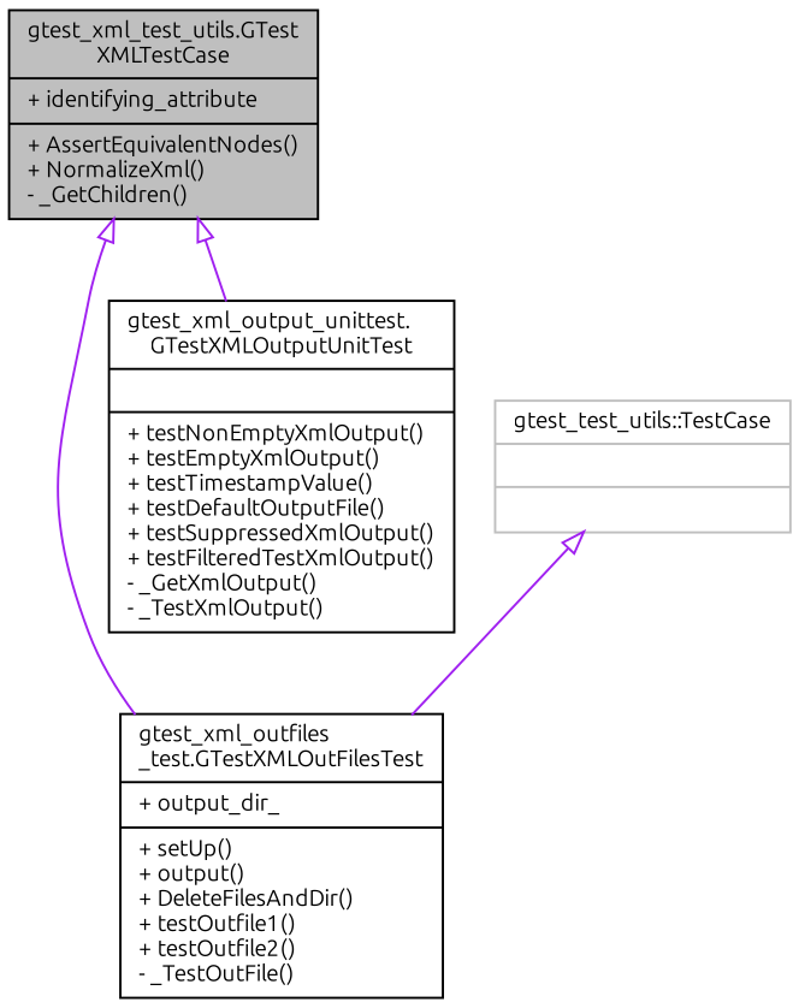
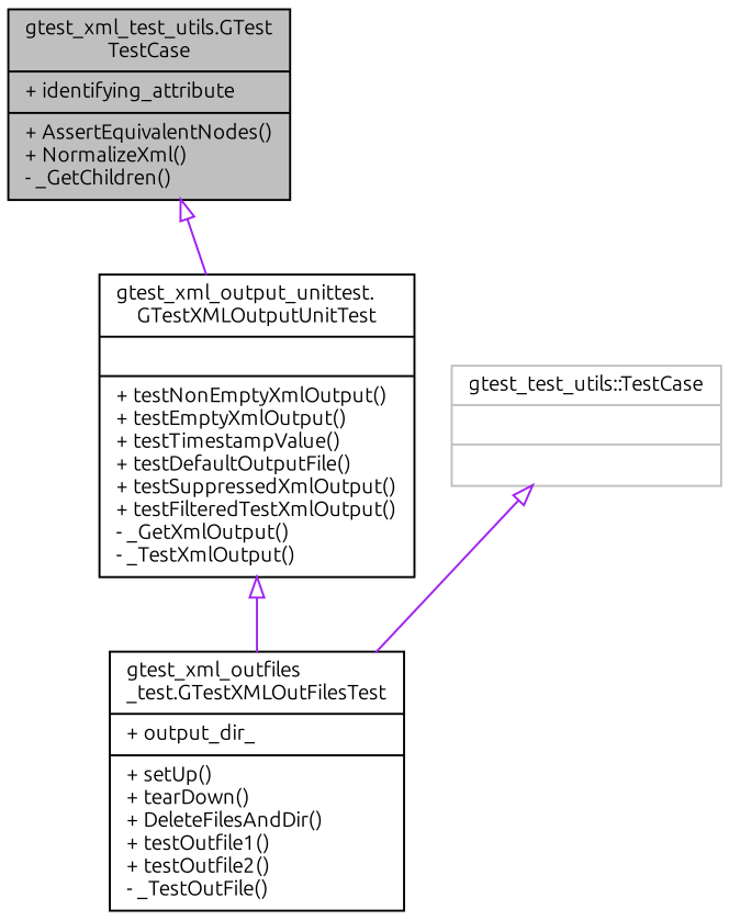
  digraph {
    fontname=Ubuntu
    node [color=black fillcolor=white fontname=Ubuntu fontsize=10 shape=record style=filled]
    edge [arrowtail=onormal color=purple dir=back fontname=Ubuntu fontsize=10 labelfontname=Helvetica labelfontsize=10 style=solid]
-   n1 [fillcolor=grey75 fontcolor=black height=0.2 label="{gtest_xml_test_utils.GTest\lXMLTestCase\n|+ identifying_attribute\l|+ AssertEquivalentNodes()\l+ NormalizeXml()\l- _GetChildren()\l}" width=0.4]
-   n2 [height=0.2 label="{gtest_xml_outfiles\l_test.GTestXMLOutFilesTest\n|+ output_dir_\l|+ setUp()\l+ output()\l+ DeleteFilesAndDir()\l+ testOutfile1()\l+ testOutfile2()\l- _TestOutFile()\l}" width=0.4]
+   n1 [fillcolor=grey75 fontcolor=black height=0.2 label="{gtest_xml_test_utils.GTest\lTestCase\n|+ identifying_attribute\l|+ AssertEquivalentNodes()\l+ NormalizeXml()\l- _GetChildren()\l}" width=0.4]
+   n2 [height=0.2 label="{gtest_xml_outfiles\l_test.GTestXMLOutFilesTest\n|+ output_dir_\l|+ setUp()\l+ tearDown()\l+ DeleteFilesAndDir()\l+ testOutfile1()\l+ testOutfile2()\l- _TestOutFile()\l}" width=0.4]
    n3 [height=0.2 label="{gtest_xml_output_unittest.\lGTestXMLOutputUnitTest\n||+ testNonEmptyXmlOutput()\l+ testEmptyXmlOutput()\l+ testTimestampValue()\l+ testDefaultOutputFile()\l+ testSuppressedXmlOutput()\l+ testFilteredTestXmlOutput()\l- _GetXmlOutput()\l- _TestXmlOutput()\l}" width=0.4]
    n4 [color=grey75 height=0.2 label="{gtest_test_utils::TestCase\n||}" width=0.4]
-   n1 -> n2
+   n3 -> n2
    n1 -> n3
    n4 -> n2
  }
